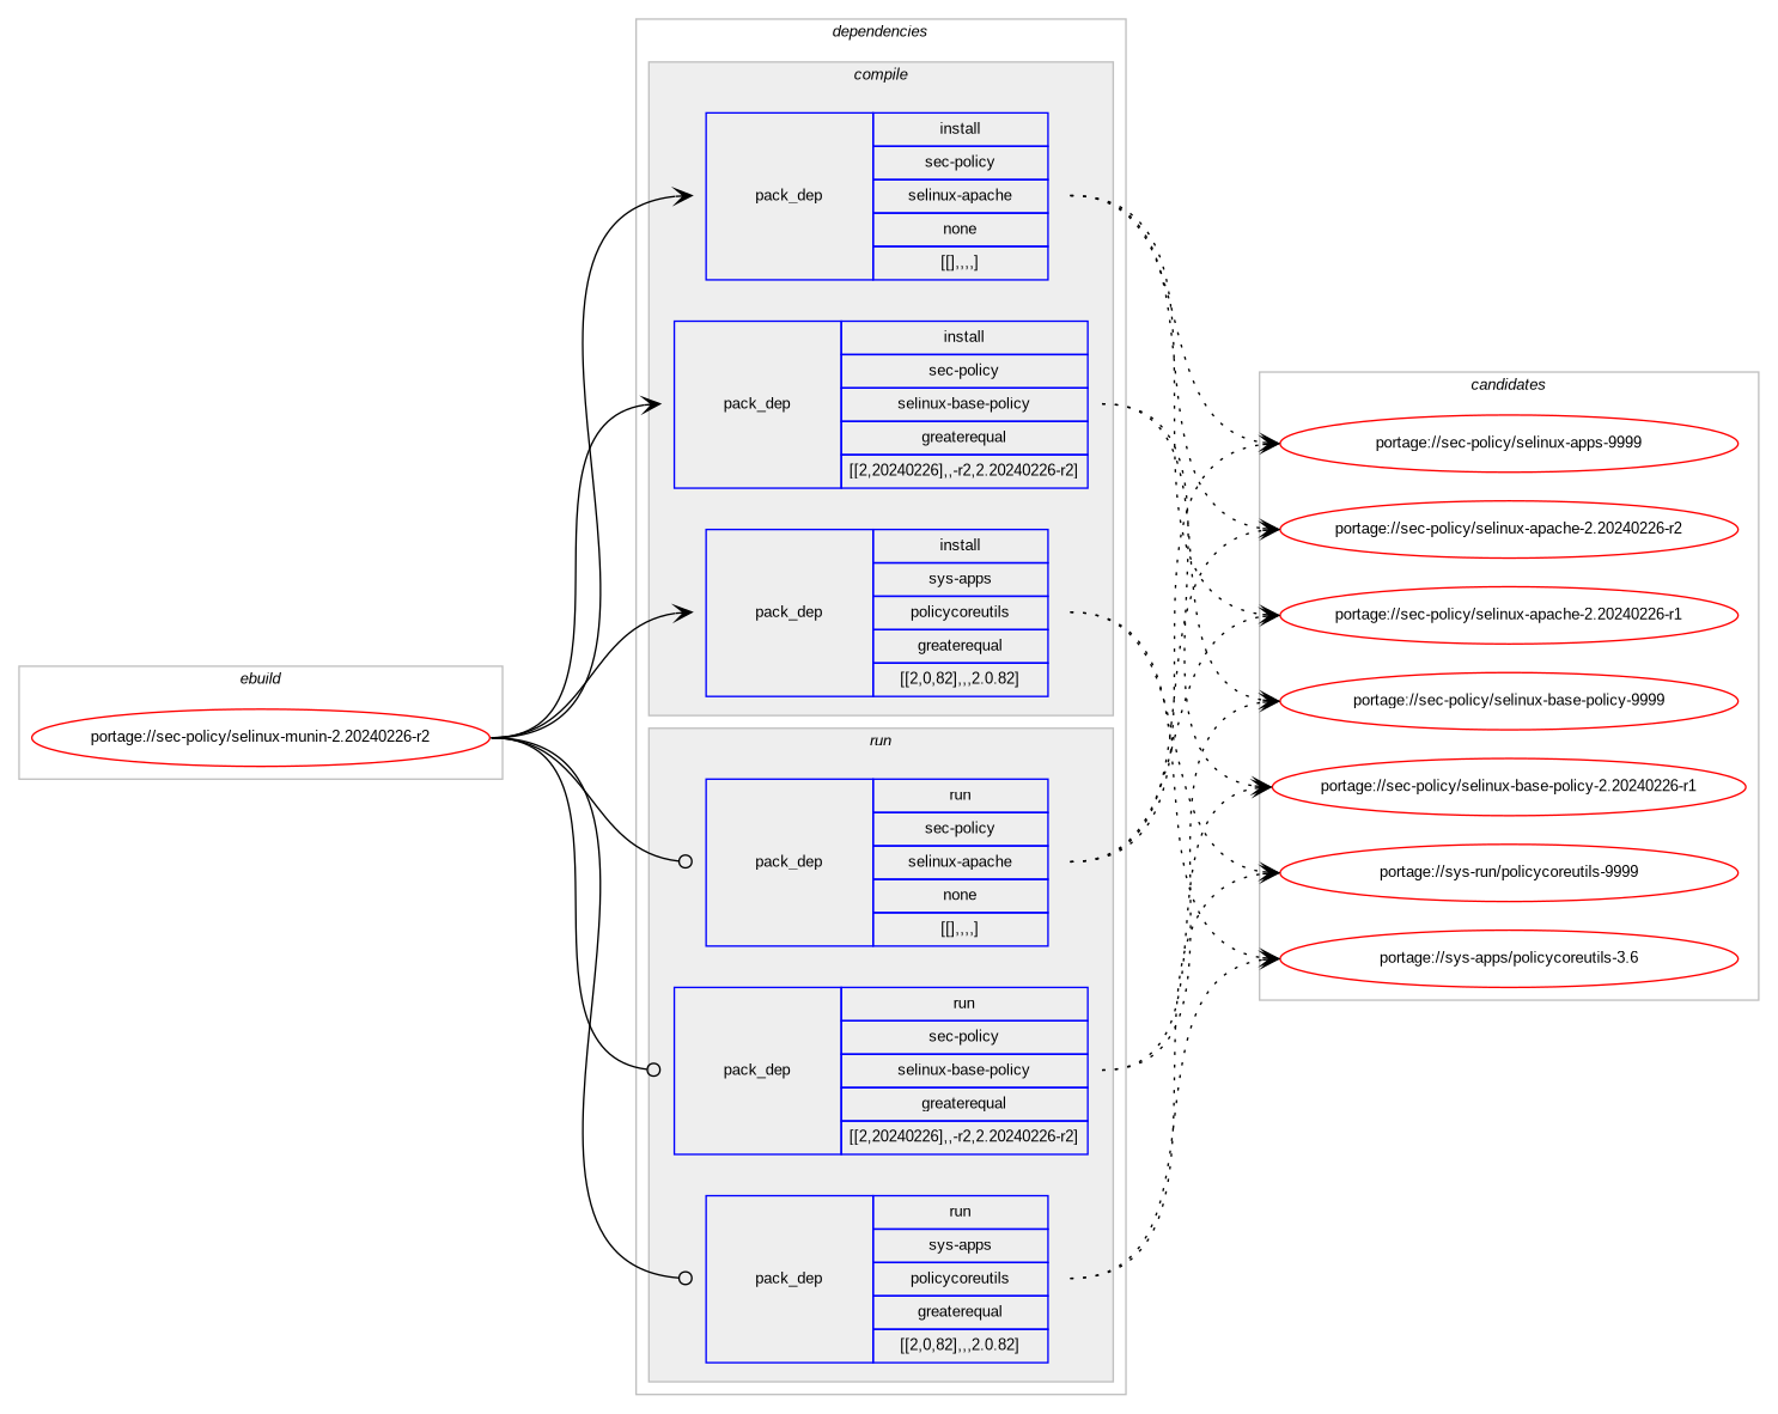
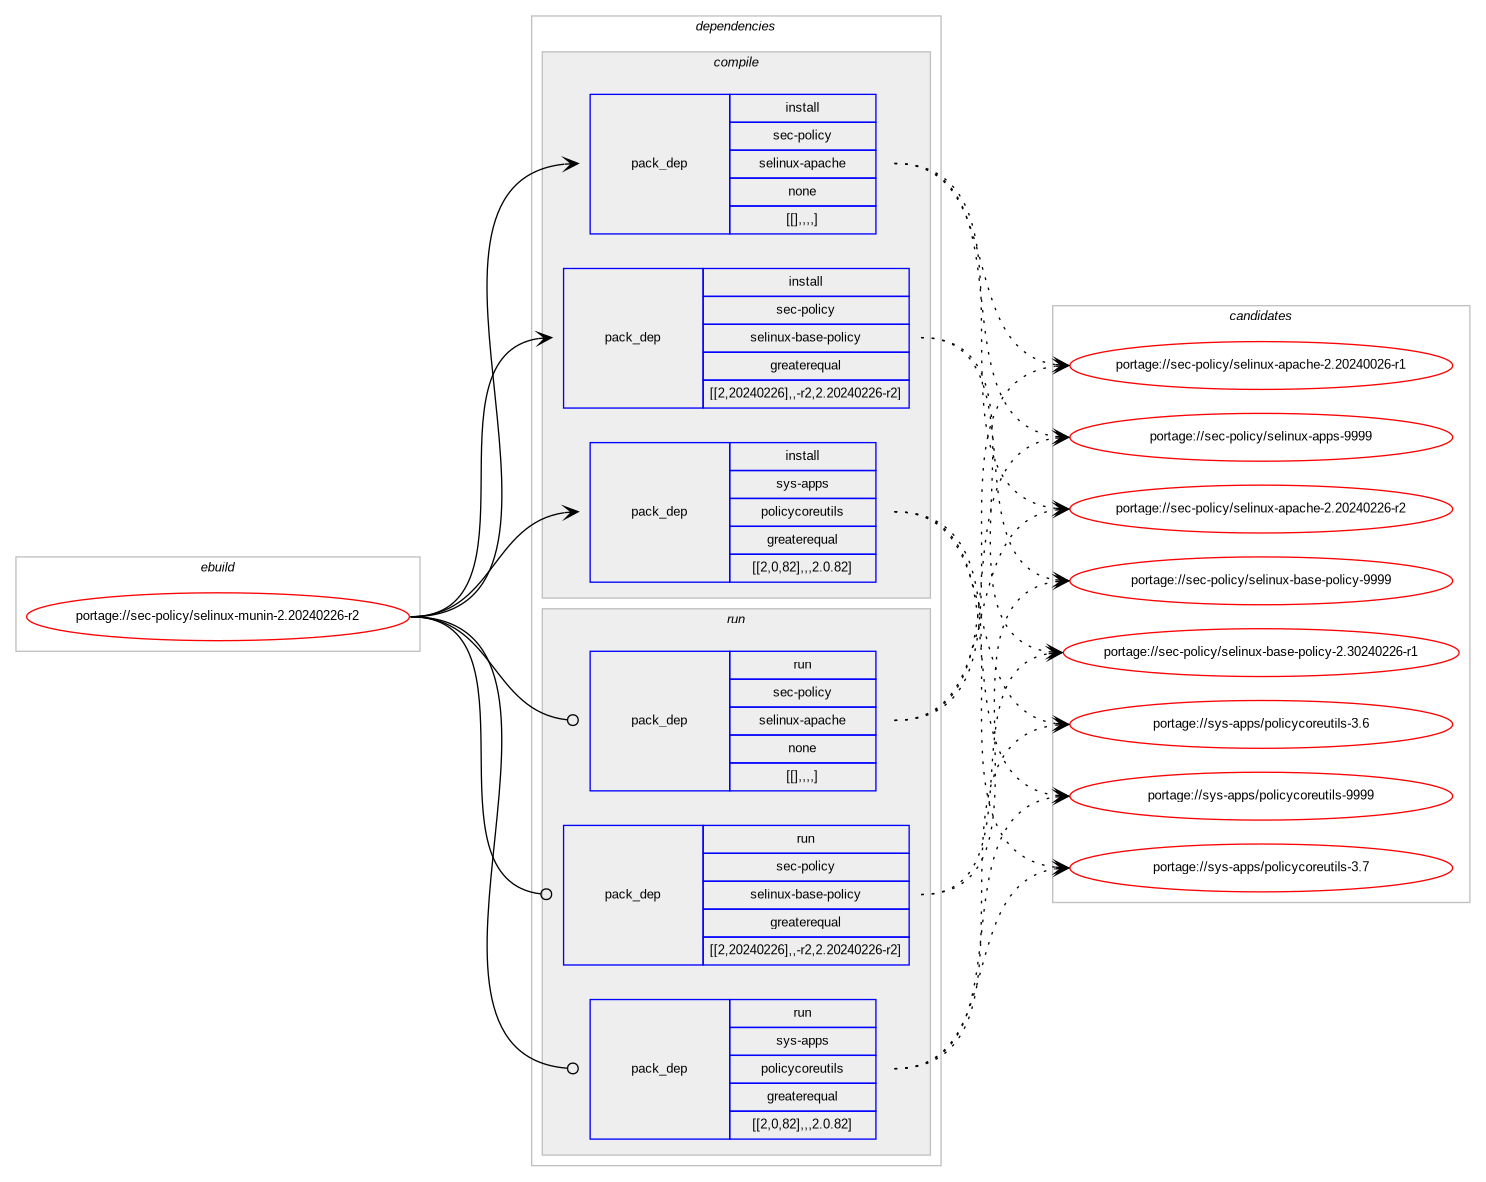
  digraph {
    compound=true
    concentrate=true
    fontname="Liberation Sans"
    fontsize=10
    newrank=true
    rankdir=LR
    ranksep=1.5
    node [color=red fontname="Liberation Sans" fontsize=10]
    edge [arrowhead=vee fontname="Liberation Sans" headport=w style=dotted tailport=e weight=100]
    n1 [label="portage://sec-policy/selinux-munin-2.20240226-r2" width=4]
    n2 [color=blue label=<<TABLE BORDER="0" CELLBORDER="1" CELLSPACING="0" CELLPADDING="4" WIDTH="220"><TR><TD ROWSPAN="6" CELLPADDING="30">pack_dep</TD></TR><TR><TD WIDTH="110">install</TD></TR><TR><TD>sec-policy</TD></TR><TR><TD>selinux-apache</TD></TR><TR><TD>none</TD></TR><TR><TD>[[],,,,]</TD></TR></TABLE>> shape=none]
    n3 [color=blue label=<<TABLE BORDER="0" CELLBORDER="1" CELLSPACING="0" CELLPADDING="4" WIDTH="220"><TR><TD ROWSPAN="6" CELLPADDING="30">pack_dep</TD></TR><TR><TD WIDTH="110">install</TD></TR><TR><TD>sec-policy</TD></TR><TR><TD>selinux-base-policy</TD></TR><TR><TD>greaterequal</TD></TR><TR><TD>[[2,20240226],,-r2,2.20240226-r2]</TD></TR></TABLE>> shape=none]
    n4 [color=blue label=<<TABLE BORDER="0" CELLBORDER="1" CELLSPACING="0" CELLPADDING="4" WIDTH="220"><TR><TD ROWSPAN="6" CELLPADDING="30">pack_dep</TD></TR><TR><TD WIDTH="110">install</TD></TR><TR><TD>sys-apps</TD></TR><TR><TD>policycoreutils</TD></TR><TR><TD>greaterequal</TD></TR><TR><TD>[[2,0,82],,,2.0.82]</TD></TR></TABLE>> shape=none]
    n5 [color=blue label=<<TABLE BORDER="0" CELLBORDER="1" CELLSPACING="0" CELLPADDING="4" WIDTH="220"><TR><TD ROWSPAN="6" CELLPADDING="30">pack_dep</TD></TR><TR><TD WIDTH="110">run</TD></TR><TR><TD>sec-policy</TD></TR><TR><TD>selinux-apache</TD></TR><TR><TD>none</TD></TR><TR><TD>[[],,,,]</TD></TR></TABLE>> shape=none]
    n6 [color=blue label=<<TABLE BORDER="0" CELLBORDER="1" CELLSPACING="0" CELLPADDING="4" WIDTH="220"><TR><TD ROWSPAN="6" CELLPADDING="30">pack_dep</TD></TR><TR><TD WIDTH="110">run</TD></TR><TR><TD>sec-policy</TD></TR><TR><TD>selinux-base-policy</TD></TR><TR><TD>greaterequal</TD></TR><TR><TD>[[2,20240226],,-r2,2.20240226-r2]</TD></TR></TABLE>> shape=none]
    n7 [color=blue label=<<TABLE BORDER="0" CELLBORDER="1" CELLSPACING="0" CELLPADDING="4" WIDTH="220"><TR><TD ROWSPAN="6" CELLPADDING="30">pack_dep</TD></TR><TR><TD WIDTH="110">run</TD></TR><TR><TD>sys-apps</TD></TR><TR><TD>policycoreutils</TD></TR><TR><TD>greaterequal</TD></TR><TR><TD>[[2,0,82],,,2.0.82]</TD></TR></TABLE>> shape=none]
    n8 [label="portage://sec-policy/selinux-apps-9999" width=4]
    n9 [label="portage://sec-policy/selinux-apache-2.20240226-r2" width=4]
-   n10 [label="portage://sec-policy/selinux-apache-2.20240226-r1" width=4]
+   n10 [label="portage://sec-policy/selinux-apache-2.20240026-r1" width=4]
    n11 [label="portage://sec-policy/selinux-base-policy-9999" width=4]
-   n12 [label="portage://sec-policy/selinux-base-policy-2.20240226-r1" width=4]
-   n13 [label="portage://sys-run/policycoreutils-9999" width=4]
+   n12 [label="portage://sec-policy/selinux-base-policy-2.30240226-r1" width=4]
+   n13 [label="portage://sys-apps/policycoreutils-9999" width=4]
+   n14 [label="portage://sys-apps/policycoreutils-3.7" width=4]
    n15 [label="portage://sys-apps/policycoreutils-3.6" width=4]
    subgraph cluster_1 {
      color=gray
      label=<<i>ebuild</i>>
      n1
    }
    subgraph cluster_2 {
      color=gray
      label=<<i>dependencies</i>>
      subgraph cluster_3 {
        color=gray
        fillcolor="#eeeeee"
        label=<<i>compile</i>>
        style=filled
        subgraph sub_4 {
          color=gray
          fillcolor="#eeeeee"
          label=<<i>compile</i>>
          style=filled
          n2
        }
        subgraph sub_5 {
          color=gray
          fillcolor="#eeeeee"
          label=<<i>compile</i>>
          style=filled
          n3
        }
        subgraph sub_6 {
          color=gray
          fillcolor="#eeeeee"
          label=<<i>compile</i>>
          style=filled
          n4
        }
      }
      subgraph cluster_7 {
        color=gray
        fillcolor="#eeeeee"
        label=<<i>compile and run</i>>
        style=filled
      }
      subgraph cluster_8 {
        color=gray
        fillcolor="#eeeeee"
        label=<<i>run</i>>
        style=filled
        subgraph sub_9 {
          color=gray
          fillcolor="#eeeeee"
          label=<<i>run</i>>
          style=filled
          n5
        }
        subgraph sub_10 {
          color=gray
          fillcolor="#eeeeee"
          label=<<i>run</i>>
          style=filled
          n6
        }
        subgraph sub_11 {
          color=gray
          fillcolor="#eeeeee"
          label=<<i>run</i>>
          style=filled
          n7
        }
      }
    }
    subgraph cluster_12 {
      color=gray
      label=<<i>candidates</i>>
      rank=same
      subgraph sub_13 {
        color=black
        label=<<i>candidates</i>>
        nodesep=1
        rank=same
        n8
        n9
        n10
      }
      subgraph sub_14 {
        color=black
        label=<<i>candidates</i>>
        nodesep=1
        rank=same
        n11
        n12
      }
      subgraph sub_15 {
        color=black
        label=<<i>candidates</i>>
        nodesep=1
        rank=same
        n13
+       n14
        n15
      }
      subgraph sub_16 {
        color=black
        label=<<i>candidates</i>>
        nodesep=1
        rank=same
        n8
        n9
        n10
      }
      subgraph sub_17 {
        color=black
        label=<<i>candidates</i>>
        nodesep=1
        rank=same
        n11
        n12
      }
      subgraph sub_18 {
        color=black
        label=<<i>candidates</i>>
        nodesep=1
        rank=same
        n13
+       n14
        n15
      }
    }
    n1 -> n2 [style=solid weight=20]
    n1 -> n3 [style=solid weight=20]
    n1 -> n4 [style=solid weight=20]
    n1 -> n5 [arrowhead=odot style=solid weight=20]
    n1 -> n6 [arrowhead=odot style=solid weight=20]
    n1 -> n7 [arrowhead=odot style=solid weight=20]
    n2 -> n8
    n2 -> n9
    n2 -> n10
    n3 -> n11
    n3 -> n12
    n4 -> n13
+   n4 -> n14
    n4 -> n15
    n5 -> n8
    n5 -> n9
    n5 -> n10
    n6 -> n11
    n6 -> n12
    n7 -> n13
+   n7 -> n14
    n7 -> n15
  }
